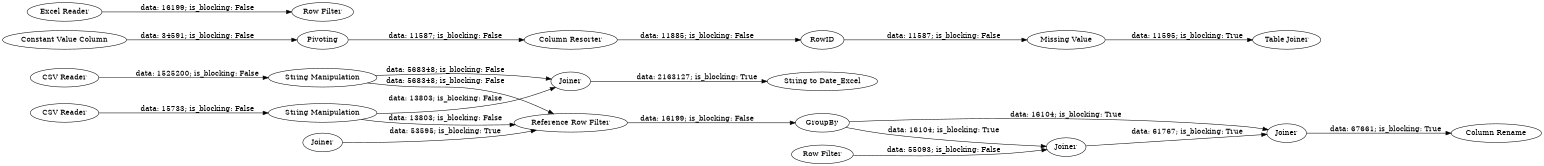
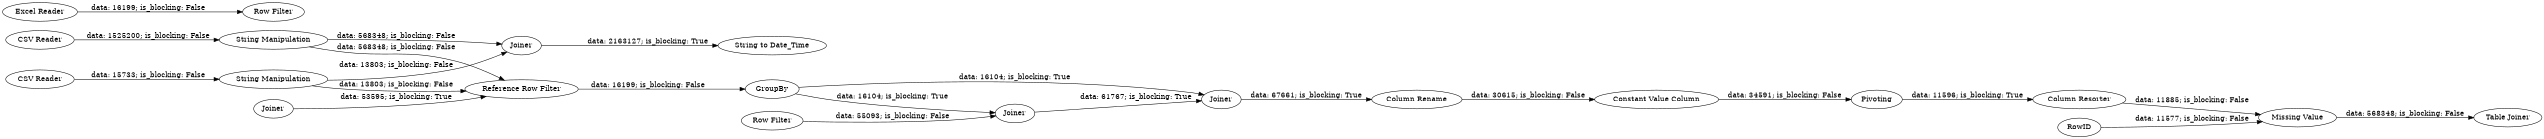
  digraph {
    rankdir=LR
    n1 [label=Joiner]
    n2 [label="Reference Row Filter"]
    n3 [label=GroupBy]
    n4 [label="CSV Reader"]
    n5 [label="String Manipulation"]
    n6 [label=Joiner]
    n7 [label="Row Filter"]
    n8 [label=Joiner]
    n9 [label=Joiner]
-   n10 [label="String to Date_Excel"]
+   n10 [label="String to Date_Time"]
    n11 [label="Column Rename"]
    n12 [label="Constant Value Column"]
    n13 [label=Pivoting]
    n14 [label="Column Resorter"]
    n15 [label="Excel Reader"]
    n16 [label="Row Filter"]
    n17 [label="Missing Value"]
    n18 [label="Table Joiner"]
    n19 [label="String Manipulation"]
    n20 [label="CSV Reader"]
    n21 [label=RowID]
    n1 -> n2 [label="data: 53595; is_blocking: True"]
    n2 -> n3 [label="data: 16199; is_blocking: False"]
    n3 -> n8 [label="data: 16104; is_blocking: True"]
    n3 -> n9 [label="data: 16104; is_blocking: True"]
    n4 -> n5 [label="data: 15733; is_blocking: False"]
    n5 -> n2 [label="data: 13803; is_blocking: False"]
    n5 -> n6 [label="data: 13803; is_blocking: False"]
    n6 -> n10 [label="data: 2163127; is_blocking: True"]
    n7 -> n8 [label="data: 55093; is_blocking: False"]
    n8 -> n9 [label="data: 61767; is_blocking: True"]
    n9 -> n11 [label="data: 67661; is_blocking: True"]
+   n11 -> n12 [label="data: 30615; is_blocking: False"]
    n12 -> n13 [label="data: 34591; is_blocking: False"]
-   n13 -> n14 [label="data: 11587; is_blocking: False"]
-   n14 -> n21 [label="data: 11885; is_blocking: False"]
+   n13 -> n14 [label="data: 11596; is_blocking: True"]
+   n14 -> n17 [label="data: 11885; is_blocking: False"]
    n15 -> n16 [label="data: 16199; is_blocking: False"]
-   n17 -> n18 [label="data: 11595; is_blocking: True"]
+   n17 -> n18 [label="data: 568348; is_blocking: False"]
    n19 -> n2 [label="data: 568348; is_blocking: False"]
    n19 -> n6 [label="data: 568348; is_blocking: False"]
    n20 -> n19 [label="data: 1525200; is_blocking: False"]
-   n21 -> n17 [label="data: 11587; is_blocking: False"]
+   n21 -> n17 [label="data: 11577; is_blocking: False"]
  }
